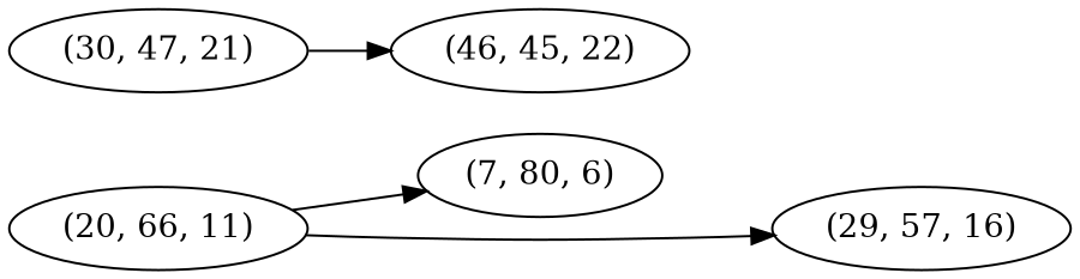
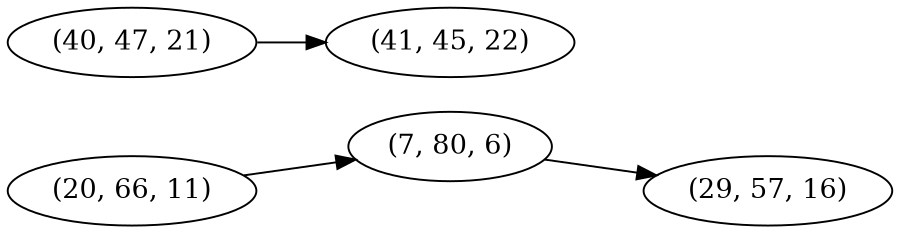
  digraph {
    rankdir=LR
    "(20, 66, 11)"
    "(7, 80, 6)"
    "(29, 57, 16)"
-   "(40, 47, 21)" [label="(30, 47, 21)"]
-   "(41, 45, 22)" [label="(46, 45, 22)"]
+   "(40, 47, 21)"
+   "(41, 45, 22)"
    "(20, 66, 11)" -> "(7, 80, 6)"
-   "(20, 66, 11)" -> "(29, 57, 16)"
+   "(7, 80, 6)" -> "(29, 57, 16)"
    "(40, 47, 21)" -> "(41, 45, 22)"
  }
